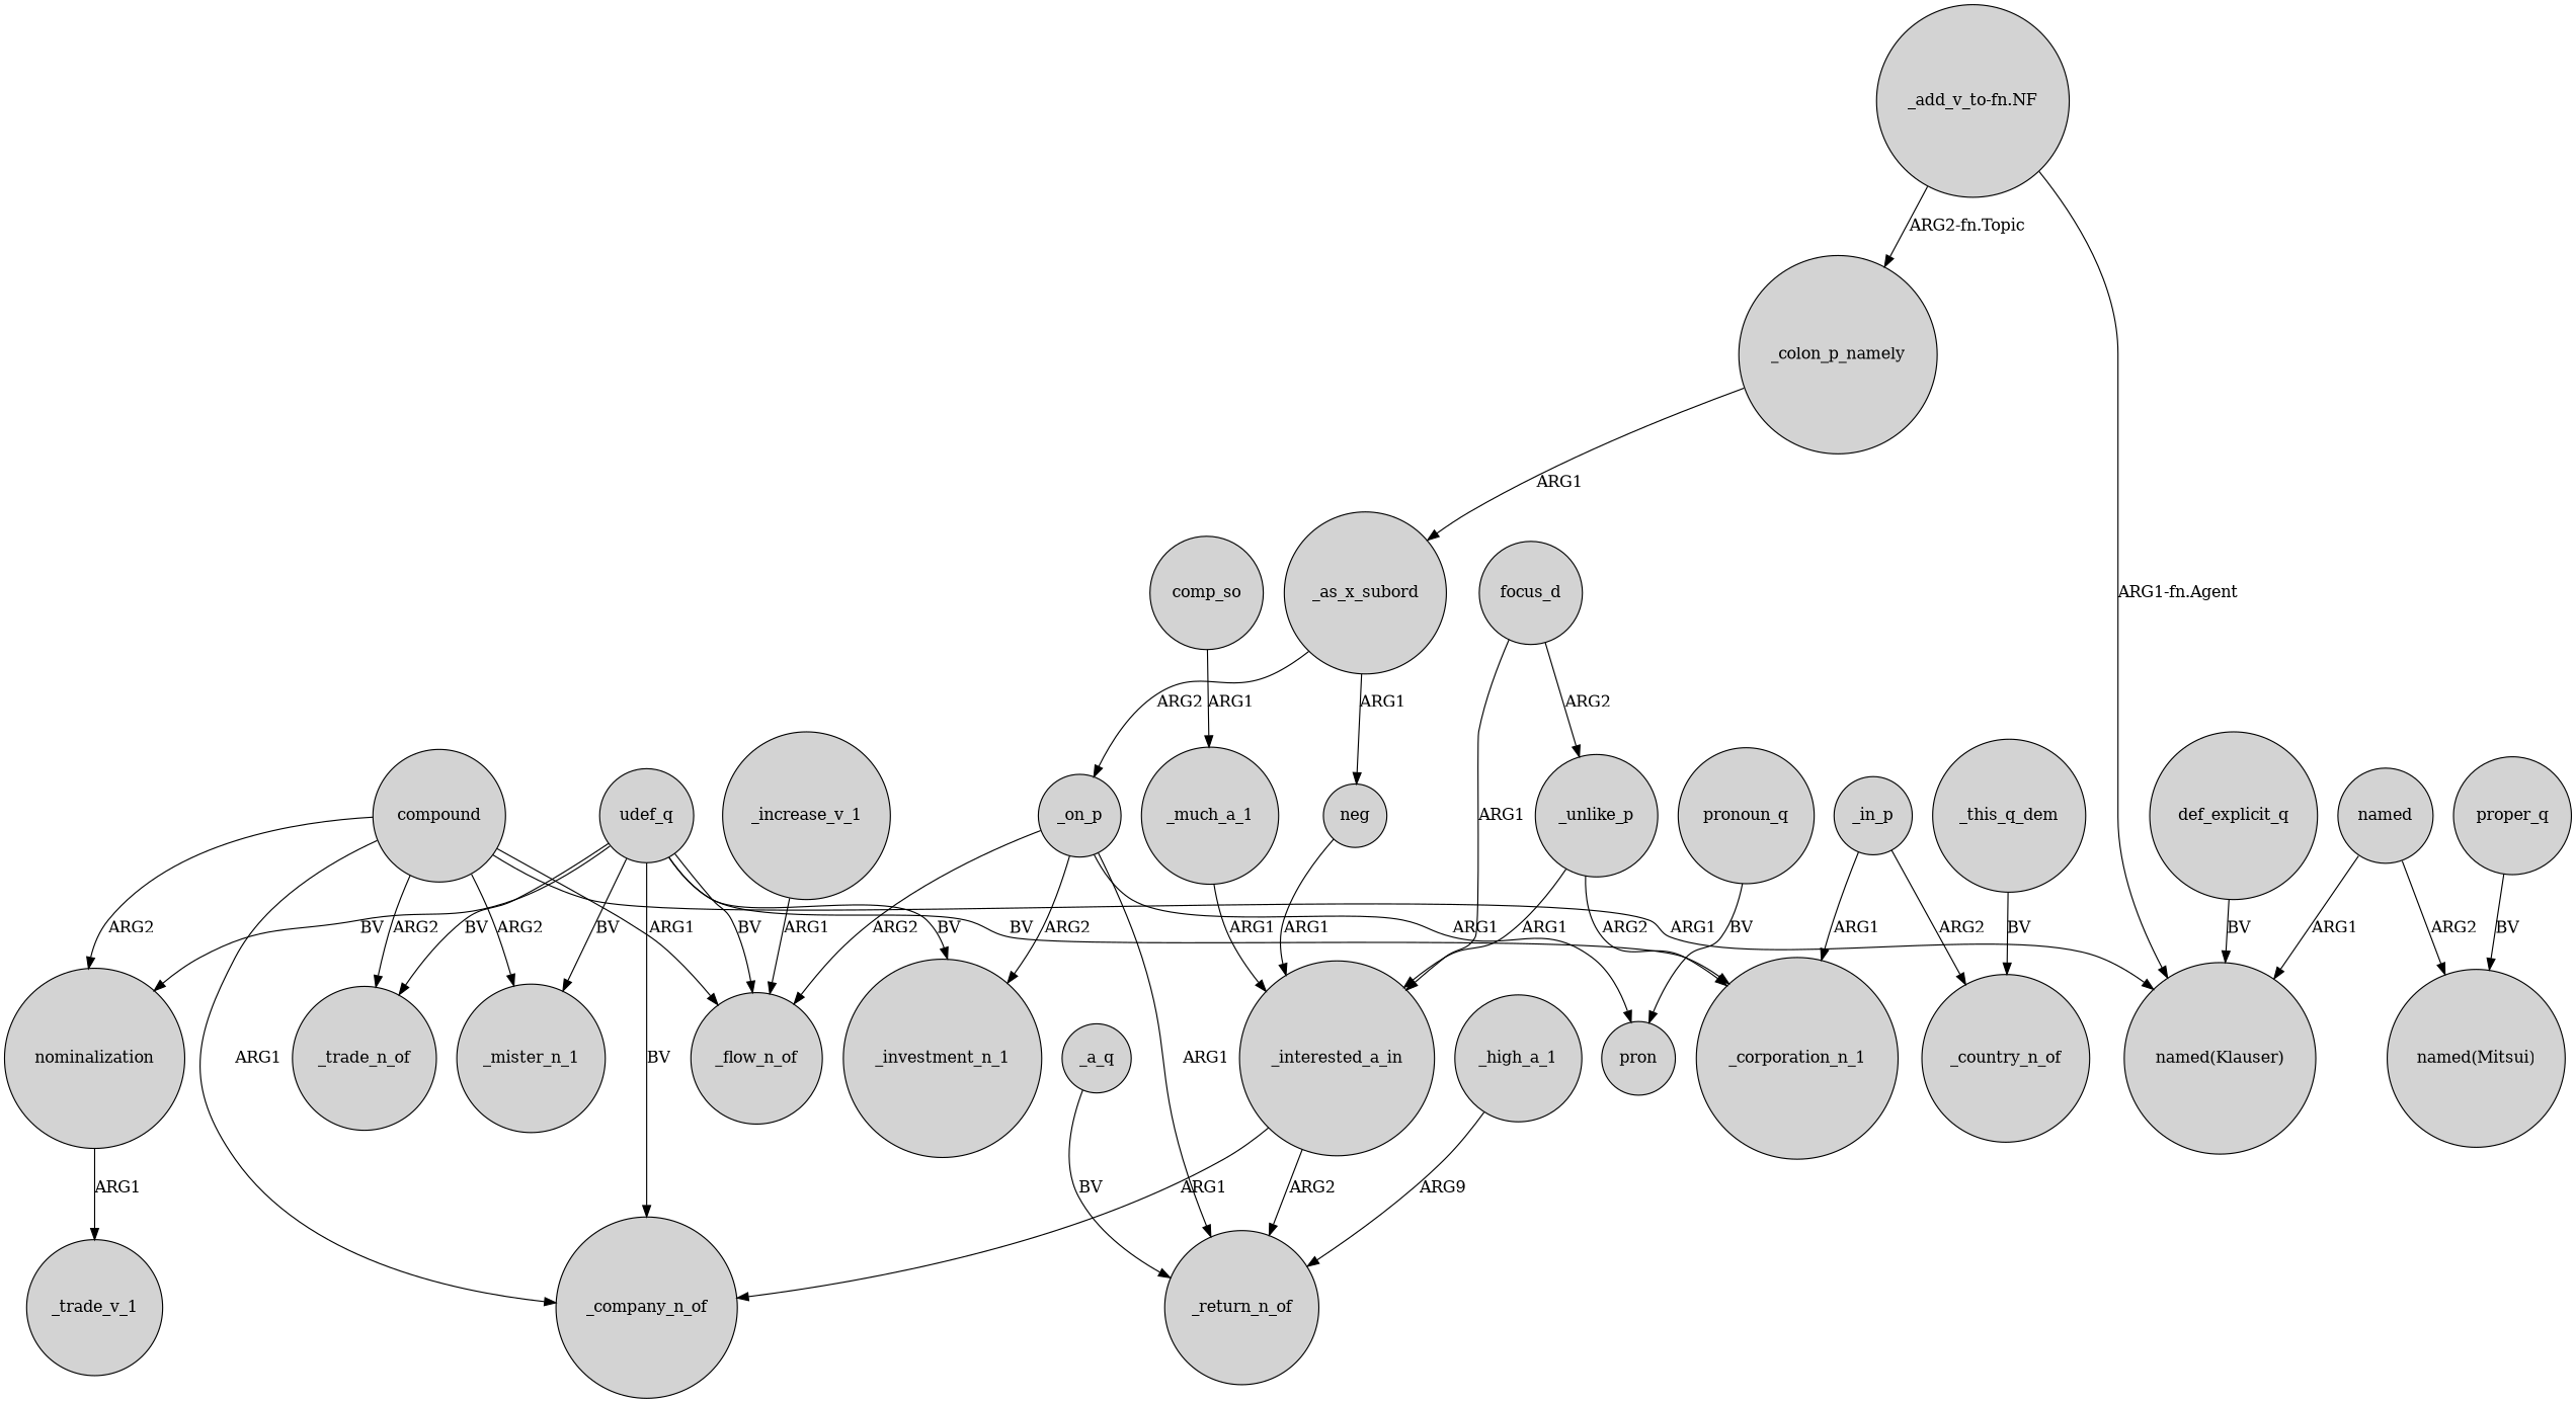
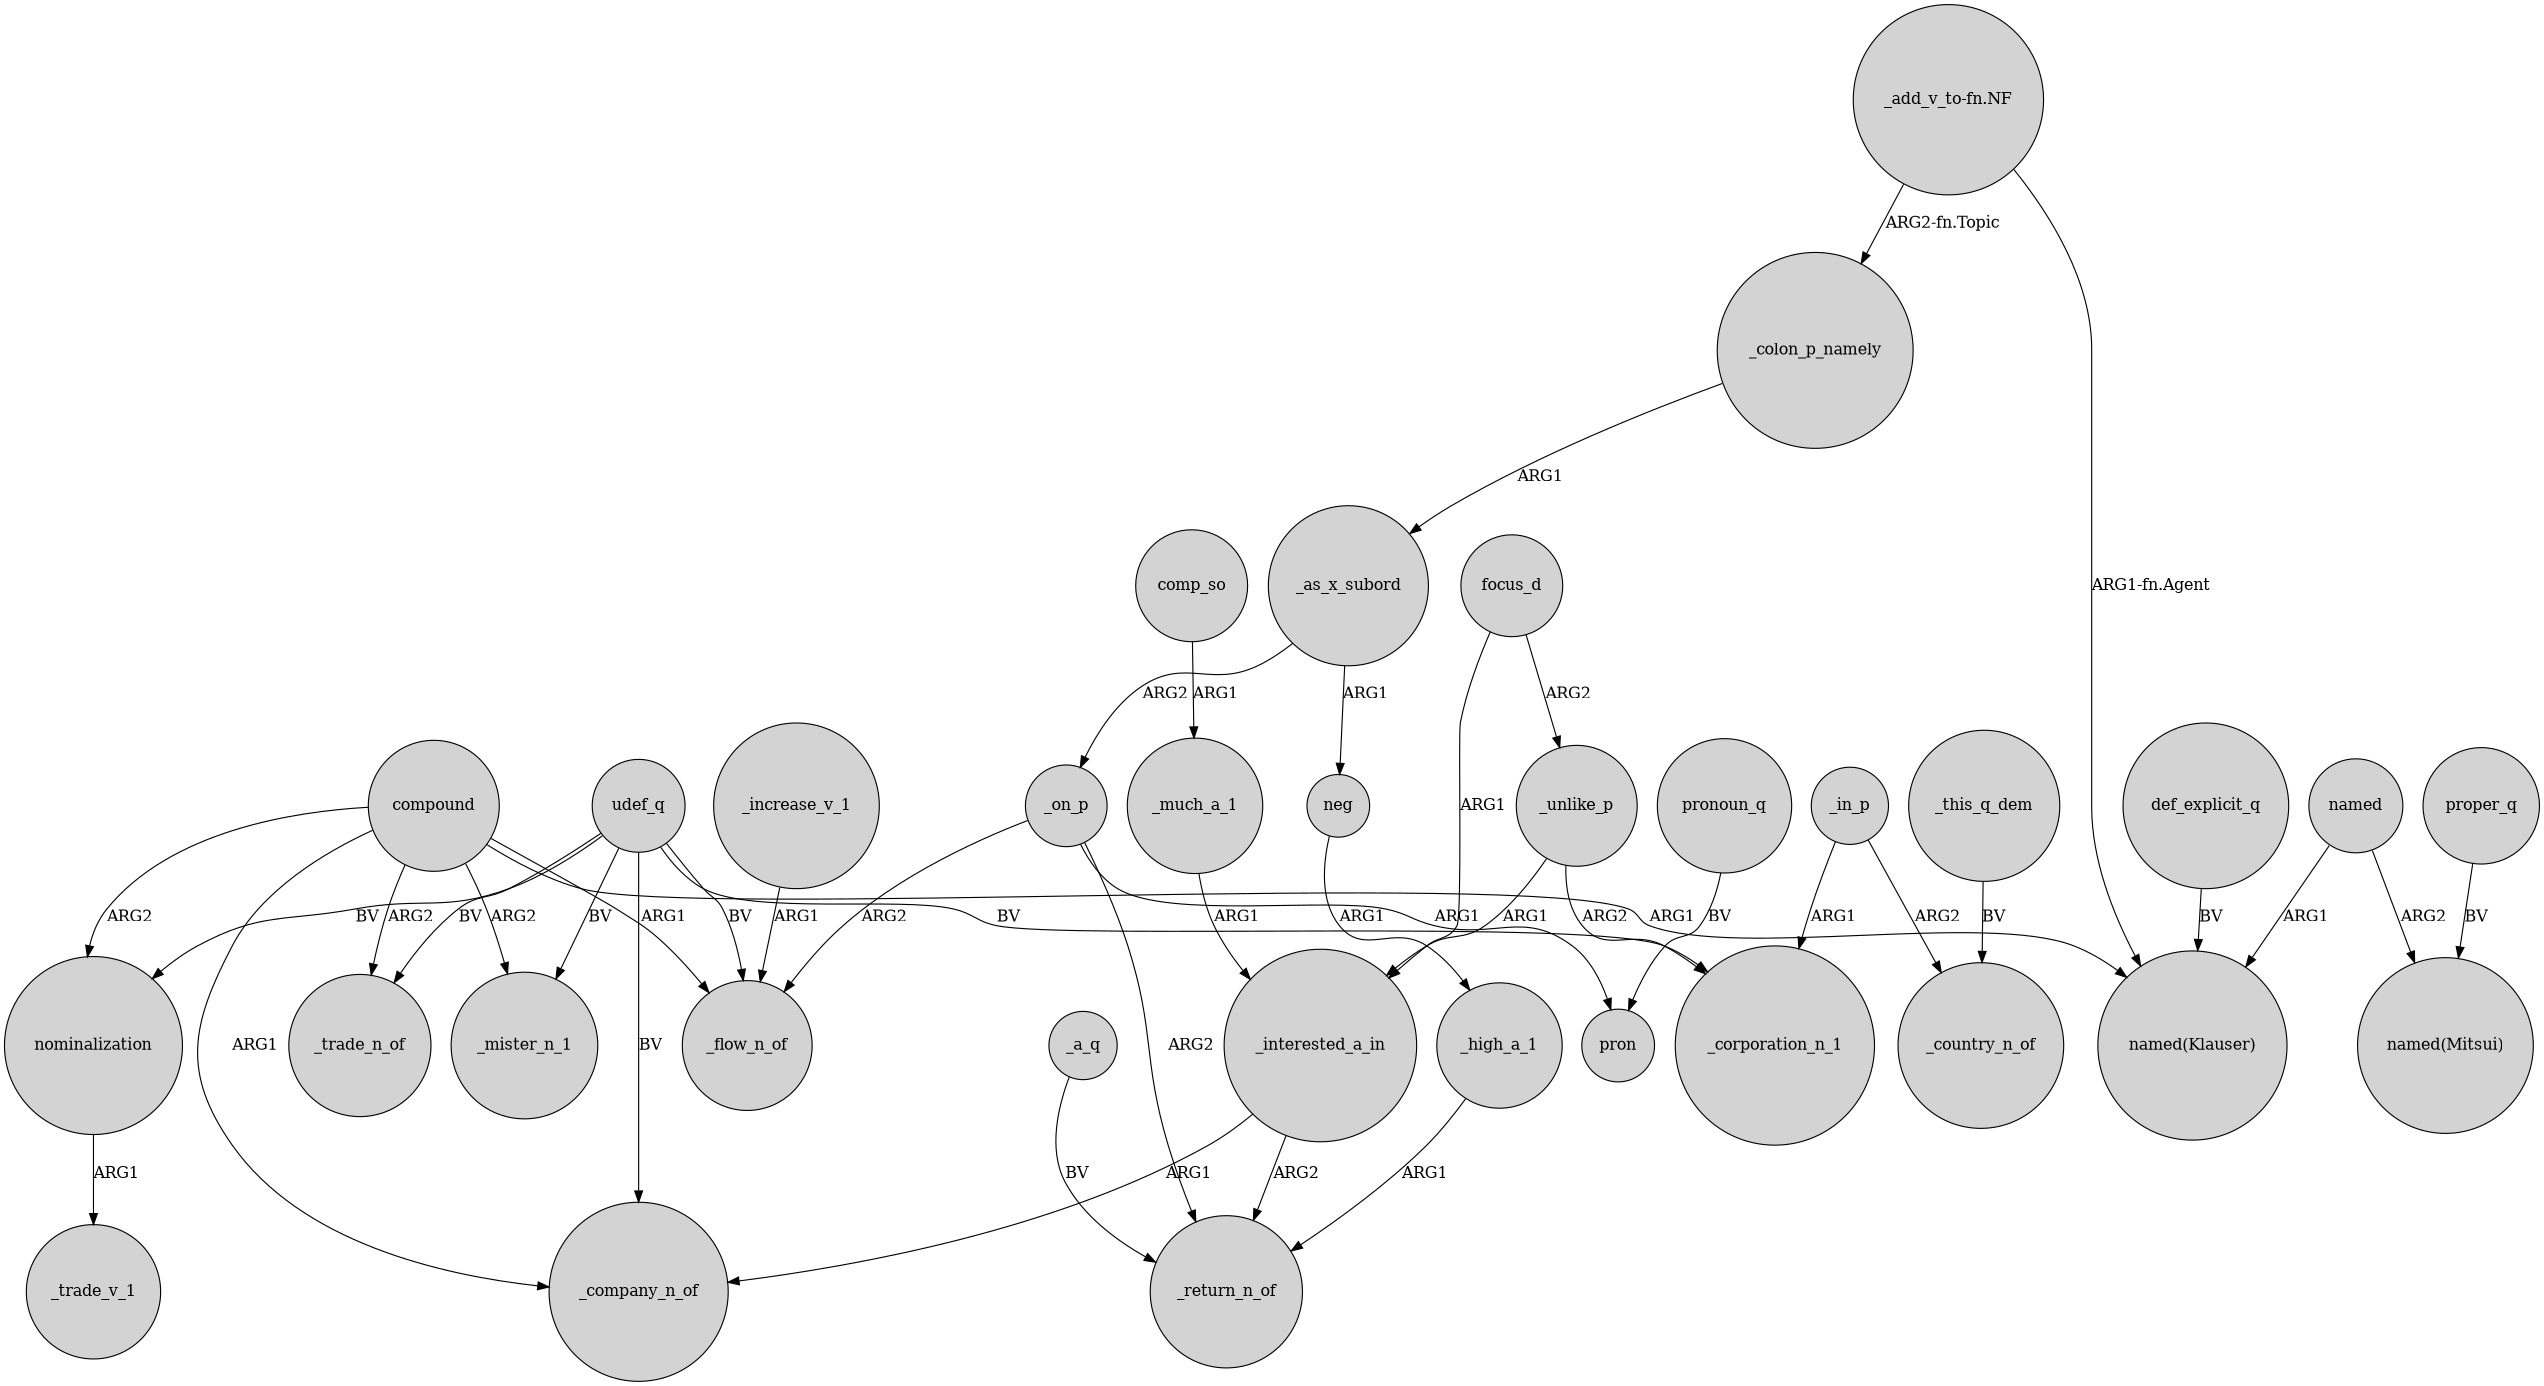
  digraph {
    node [shape=circle style=filled]
    udef_q
    _trade_n_of
    _corporation_n_1
-   _investment_n_1
    _mister_n_1
    _flow_n_of
    nominalization
    _company_n_of
    _trade_v_1
    _unlike_p
    _interested_a_in
    _return_n_of
    _on_p
    pron
    compound
    "named(Klauser)"
    _in_p
    _country_n_of
    _high_a_1
    _this_q_dem
    comp_so
    _much_a_1
    _as_x_subord
    neg
    _colon_p_namely
    focus_d
    n27 [label=named]
    "named(Mitsui)"
    _a_q
    "_add_v_to-fn.NF"
    pronoun_q
    def_explicit_q
    proper_q
    _increase_v_1
    udef_q -> _trade_n_of [label=BV]
    udef_q -> _corporation_n_1 [label=BV]
-   udef_q -> _investment_n_1 [label=BV]
    udef_q -> _mister_n_1 [label=BV]
    udef_q -> _flow_n_of [label=BV]
    udef_q -> nominalization [label=BV]
    udef_q -> _company_n_of [label=BV]
    nominalization -> _trade_v_1 [label=ARG1]
    _unlike_p -> _corporation_n_1 [label=ARG2]
    _unlike_p -> _interested_a_in [label=ARG1]
    _interested_a_in -> _company_n_of [label=ARG1]
    _interested_a_in -> _return_n_of [label=ARG2]
-   _on_p -> _investment_n_1 [label=ARG2]
    _on_p -> _flow_n_of [label=ARG2]
-   _on_p -> _return_n_of [label=ARG1]
+   _on_p -> _return_n_of [label=ARG2]
    _on_p -> pron [label=ARG1]
    compound -> _trade_n_of [label=ARG2]
    compound -> _mister_n_1 [label=ARG2]
    compound -> _flow_n_of [label=ARG1]
    compound -> nominalization [label=ARG2]
    compound -> _company_n_of [label=ARG1]
    compound -> "named(Klauser)" [label=ARG1]
    _in_p -> _corporation_n_1 [label=ARG1]
    _in_p -> _country_n_of [label=ARG2]
-   _high_a_1 -> _return_n_of [label=ARG9]
+   _high_a_1 -> _return_n_of [label=ARG1]
    _this_q_dem -> _country_n_of [label=BV]
    comp_so -> _much_a_1 [label=ARG1]
    _much_a_1 -> _interested_a_in [label=ARG1]
    _as_x_subord -> _on_p [label=ARG2]
    _as_x_subord -> neg [label=ARG1]
-   neg -> _interested_a_in [label=ARG1]
+   neg -> _high_a_1 [label=ARG1]
    _colon_p_namely -> _as_x_subord [label=ARG1]
    focus_d -> _unlike_p [label=ARG2]
    focus_d -> _interested_a_in [label=ARG1]
    n27 -> "named(Klauser)" [label=ARG1]
    n27 -> "named(Mitsui)" [label=ARG2]
    _a_q -> _return_n_of [label=BV]
    "_add_v_to-fn.NF" -> "named(Klauser)" [label="ARG1-fn.Agent"]
    "_add_v_to-fn.NF" -> _colon_p_namely [label="ARG2-fn.Topic"]
    pronoun_q -> pron [label=BV]
    def_explicit_q -> "named(Klauser)" [label=BV]
    proper_q -> "named(Mitsui)" [label=BV]
    _increase_v_1 -> _flow_n_of [label=ARG1]
  }
